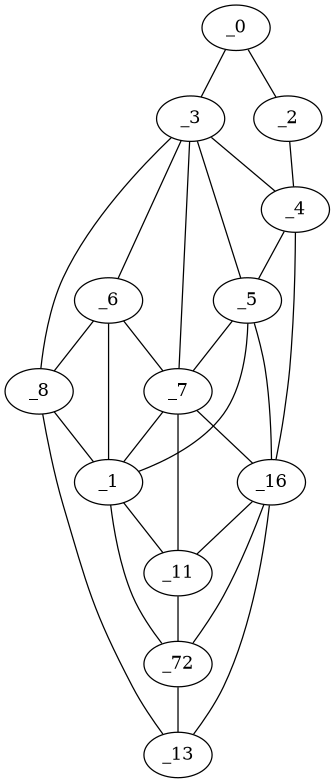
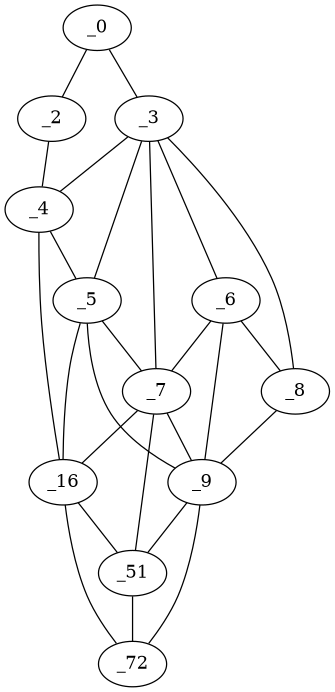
  graph {
    node [y=41]
    edge [valence=2]
    _0 [x=7]
    _2 [x=55 y=24]
    _3 [x=64 y=87]
    _4 [x=66 y=25]
    _5 [x=74 y=28]
    _6 [x=80 y=86]
    _7 [x=81 y=33]
    _8 [x=83 y=94]
    n9 [label=_16 x=115]
-   _9 [x=95 y=86 label=_1]
-   _11 [x=116 y=52]
-   _13 [x=123 y=80]
+   _9 [x=95 y=86]
+   _11 [x=116 y=52 label=_51]
    n13 [label=_72 x=120 y=67]
    _0 -- _2 [valence=1]
    _0 -- _3 [valence=1]
    _2 -- _4 [valence=1]
    _3 -- _4
    _3 -- _5
    _3 -- _6
    _3 -- _7 [valence=1]
    _3 -- _8 [valence=1]
    _4 -- _5
    _4 -- n9 [valence=1]
    _5 -- _7
    _5 -- n9
    _6 -- _7
    _6 -- _8
    _6 -- _9
    _7 -- n9 [valence=1]
    _7 -- _9
    _7 -- _11
    _8 -- _9
-   _8 -- _13 [valence=1]
    n9 -- _11 [valence=1]
-   n9 -- _13 [valence=1]
    n9 -- n13
    _9 -- _5 [valence=1]
    _9 -- _11 [valence=1]
    _9 -- n13
    _11 -- n13
-   n13 -- _13
  }
